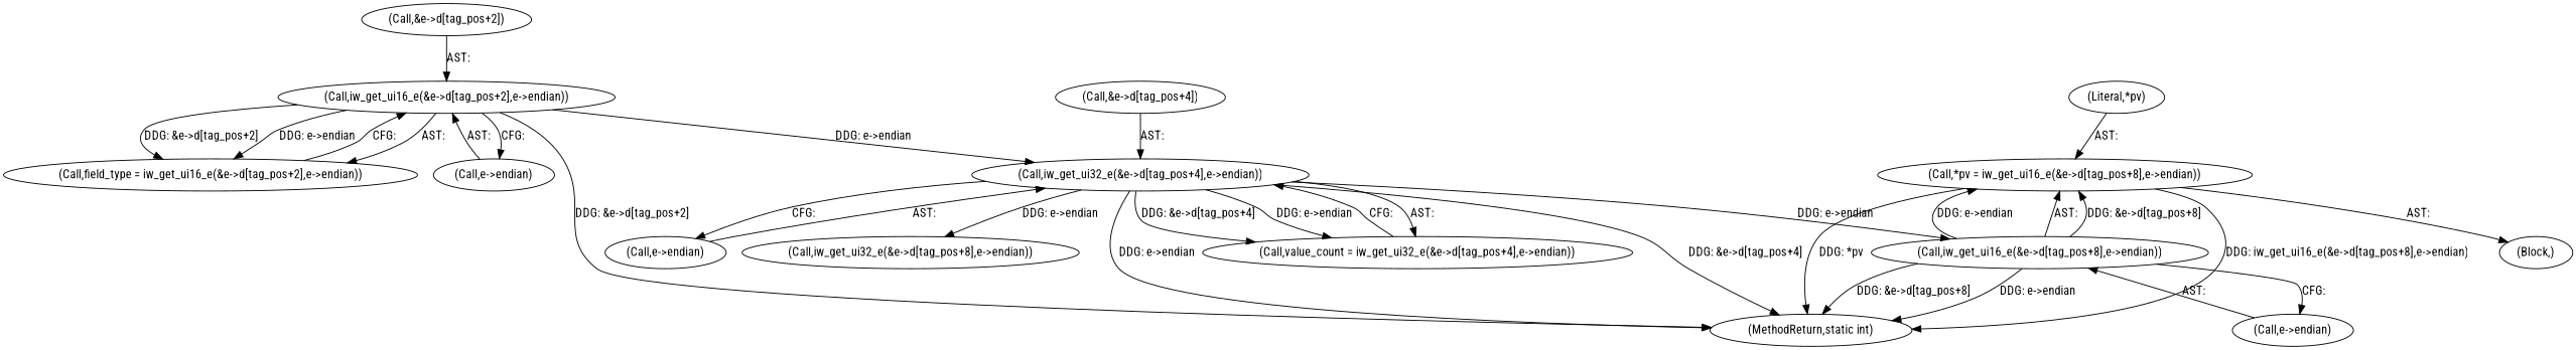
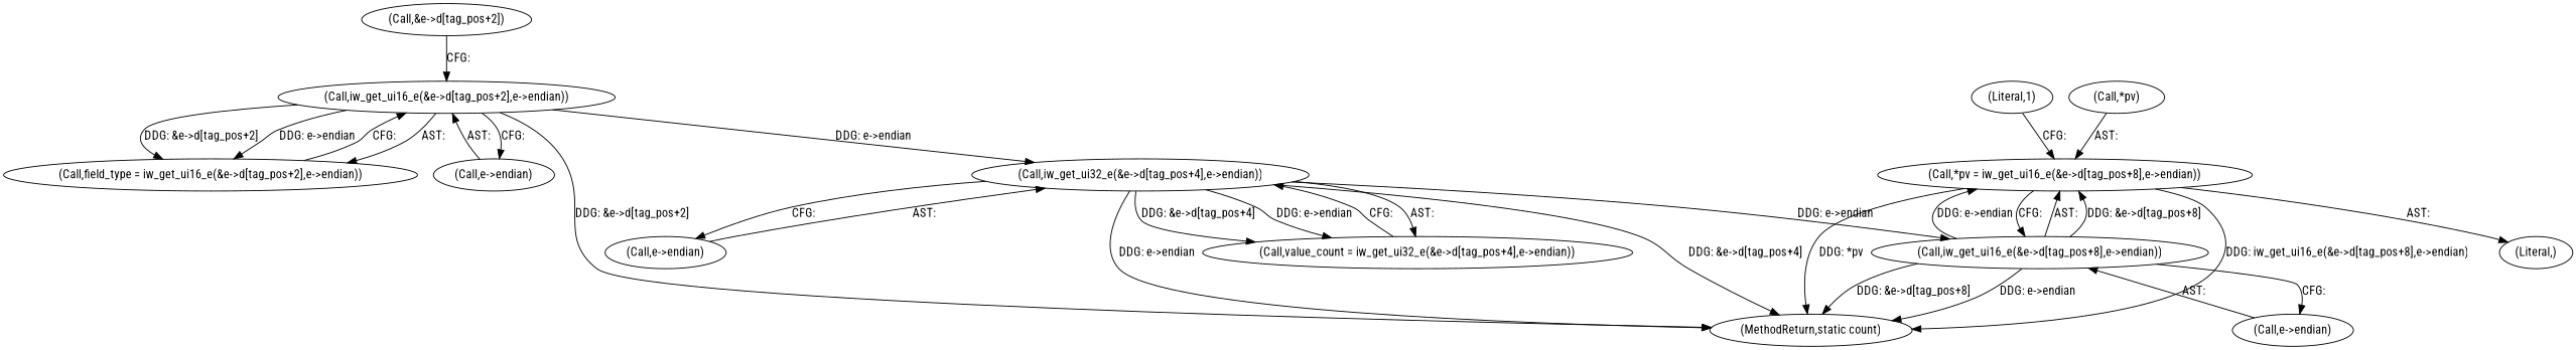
  digraph {
    fontname="Roboto Condensed"
    node [fontname="Roboto Condensed"]
    edge [fontname="Roboto Condensed"]
    n1 [label="(Call,*pv = iw_get_ui16_e(&e->d[tag_pos+8],e->endian))"]
    n2 [label="(Call,iw_get_ui16_e(&e->d[tag_pos+8],e->endian))"]
-   n3 [label="(Block,)"]
-   n4 [label="(MethodReturn,static int)"]
+   n3 [label="(Literal,)"]
+   n4 [label="(MethodReturn,static count)"]
    n5 [label="(Call,e->endian)"]
    n6 [label="(Call,iw_get_ui32_e(&e->d[tag_pos+4],e->endian))"]
    n7 [label="(Call,e->endian)"]
-   n8 [label="(Call,iw_get_ui32_e(&e->d[tag_pos+8],e->endian))"]
    n9 [label="(Call,value_count = iw_get_ui32_e(&e->d[tag_pos+4],e->endian))"]
    n10 [label="(Call,iw_get_ui16_e(&e->d[tag_pos+2],e->endian))"]
    n11 [label="(Call,e->endian)"]
    n12 [label="(Call,field_type = iw_get_ui16_e(&e->d[tag_pos+2],e->endian))"]
    n13 [label="(Call,&e->d[tag_pos+2])"]
-   n15 [label="(Literal,*pv)"]
-   n16 [label="(Call,&e->d[tag_pos+4])"]
+   n14 [label="(Literal,1)"]
+   n15 [label="(Call,*pv)"]
+   n1 -> n2 [label="CFG: "]
    n1 -> n3 [label="AST: "]
    n1 -> n4 [label="DDG: iw_get_ui16_e(&e->d[tag_pos+8],e->endian)"]
    n1 -> n4 [label="DDG: *pv"]
    n2 -> n1 [label="AST: "]
    n2 -> n1 [label="DDG: &e->d[tag_pos+8]"]
    n2 -> n1 [label="DDG: e->endian"]
    n2 -> n4 [label="DDG: e->endian"]
    n2 -> n4 [label="DDG: &e->d[tag_pos+8]"]
    n2 -> n5 [label="CFG: "]
    n5 -> n2 [label="AST: "]
    n6 -> n2 [label="DDG: e->endian"]
    n6 -> n4 [label="DDG: &e->d[tag_pos+4]"]
    n6 -> n4 [label="DDG: e->endian"]
    n6 -> n7 [label="CFG: "]
-   n6 -> n8 [label="DDG: e->endian"]
    n6 -> n9 [label="AST: "]
    n6 -> n9 [label="DDG: &e->d[tag_pos+4]"]
    n6 -> n9 [label="DDG: e->endian"]
    n7 -> n6 [label="AST: "]
    n9 -> n6 [label="CFG: "]
    n10 -> n4 [label="DDG: &e->d[tag_pos+2]"]
    n10 -> n6 [label="DDG: e->endian"]
    n10 -> n11 [label="CFG: "]
    n10 -> n12 [label="AST: "]
    n10 -> n12 [label="DDG: &e->d[tag_pos+2]"]
    n10 -> n12 [label="DDG: e->endian"]
    n11 -> n10 [label="AST: "]
    n12 -> n10 [label="CFG: "]
-   n13 -> n10 [label="AST: "]
+   n13 -> n10 [label="CFG: "]
+   n14 -> n1 [label="CFG: "]
    n15 -> n1 [label="AST: "]
-   n16 -> n6 [label="AST: "]
  }
